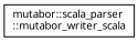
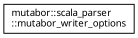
  digraph {
    rankdir=LR
-   n1 [color=black fillcolor=white fontname=Sans fontsize=10 height=0.2 label="mutabor::scala_parser\l::mutabor_writer_scala" shape=record style=filled width=0.4]
+   n1 [color=black fillcolor=white fontname=Sans fontsize=10 height=0.2 label="mutabor::scala_parser\l::mutabor_writer_options" shape=record style=filled width=0.4]
  }
